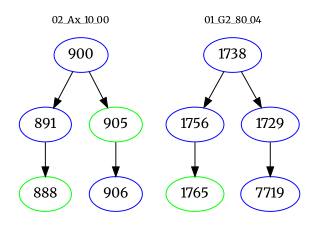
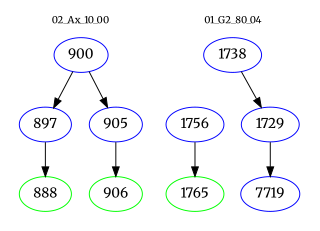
  digraph {
    fontname=Merriweather
    node [color=blue fontname=Merriweather]
    edge [color=black fontname=Merriweather]
    n1 [label=900]
-   n2 [label=891]
-   n3 [color=green label=905]
+   n2 [label=897]
+   n3 [label=905]
    n4 [color=green label=888]
-   n5 [label=906]
+   n5 [color=green label=906]
    n6 [label=1738]
    n7 [label=1756]
    n8 [label=1729]
    n9 [color=green label=1765]
    n10 [label=7719]
    subgraph cluster_1 {
      color=white
      fontsize=10
      label="02_Ax_10_00"
      n1
      n2
      n3
      n4
      n5
    }
    subgraph cluster_2 {
      color=white
      fontsize=10
      label="01_G2_80_04"
      n6
      n7
      n8
      n9
      n10
    }
    n1 -> n2
    n1 -> n3
    n2 -> n4
    n3 -> n5
-   n6 -> n7
    n6 -> n8
    n7 -> n9
    n8 -> n10
  }
